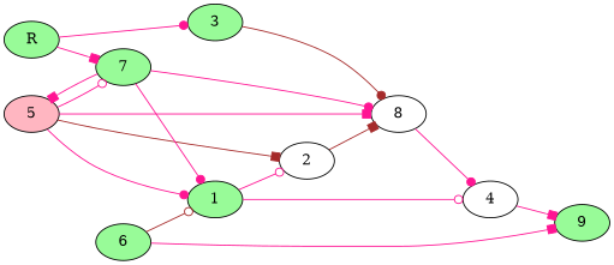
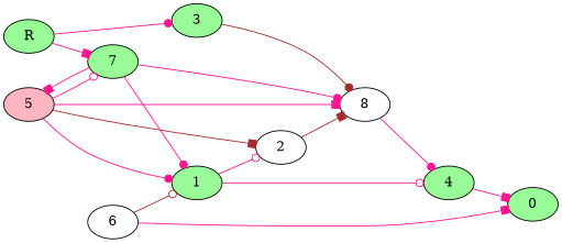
  digraph {
    rankdir=LR
    node [fillcolor=palegreen style=filled]
    edge [arrowhead=box color=deeppink]
    2 [fillcolor=white]
    1
-   4 [fillcolor=white]
+   4
    8 [fillcolor=white]
-   9
+   9 [label=0]
    3
    5 [fillcolor=lightpink]
    7
-   6
+   6 [fillcolor=white]
    R
    2 -> 8 [color=brown]
    1 -> 2 [arrowhead=odot]
    1 -> 4 [arrowhead=odot]
    4 -> 9
    8 -> 4 [arrowhead=dot]
    3 -> 8 [arrowhead=dot color=brown]
    5 -> 2 [color=brown]
    5 -> 1 [arrowhead=dot]
    5 -> 8
    5 -> 7 [arrowhead=odot]
    7 -> 1 [arrowhead=dot]
    7 -> 8 [arrowhead=dot]
    7 -> 5
    6 -> 1 [arrowhead=odot color=brown]
    6 -> 9
    R -> 3 [arrowhead=dot]
    R -> 7
  }
